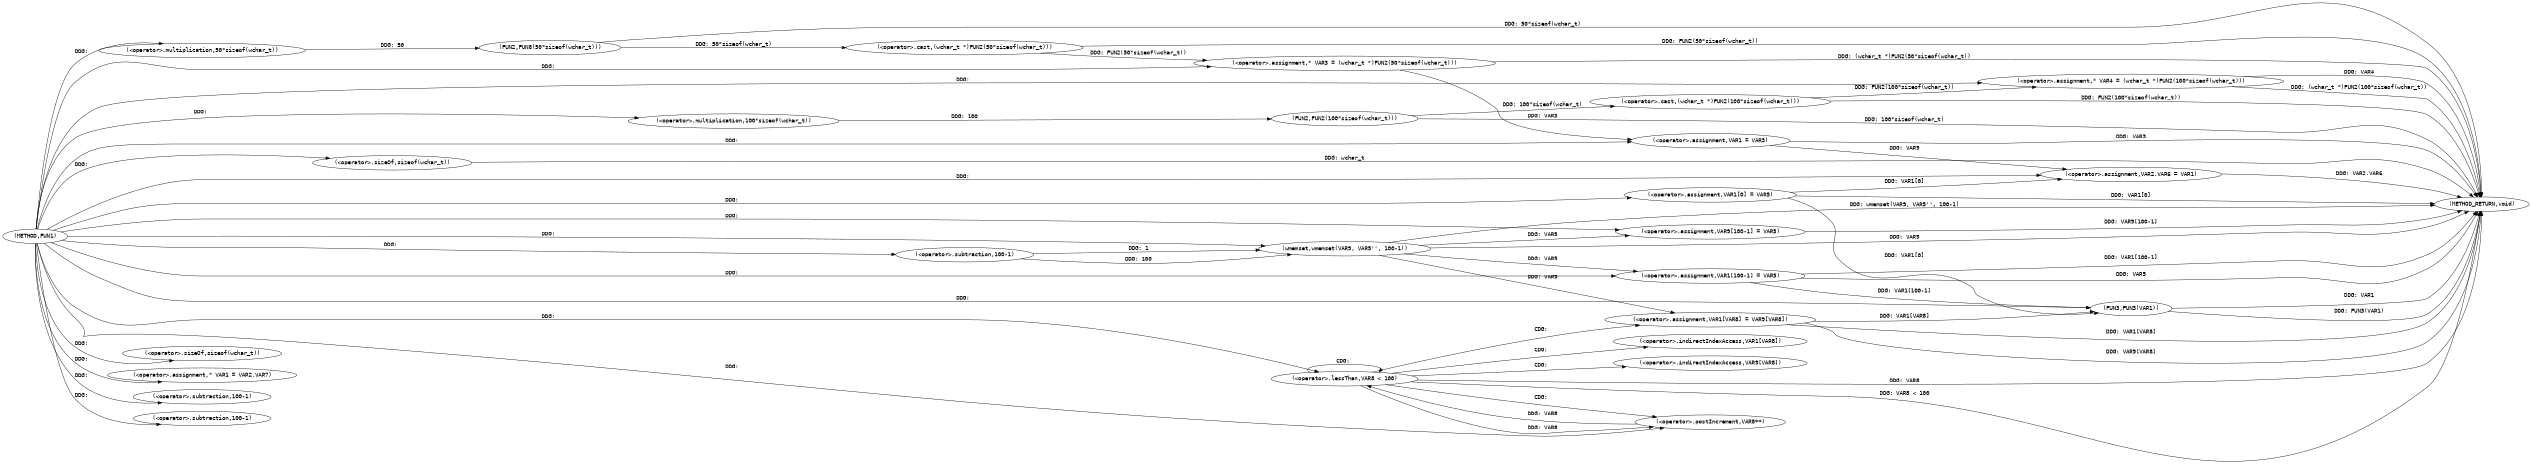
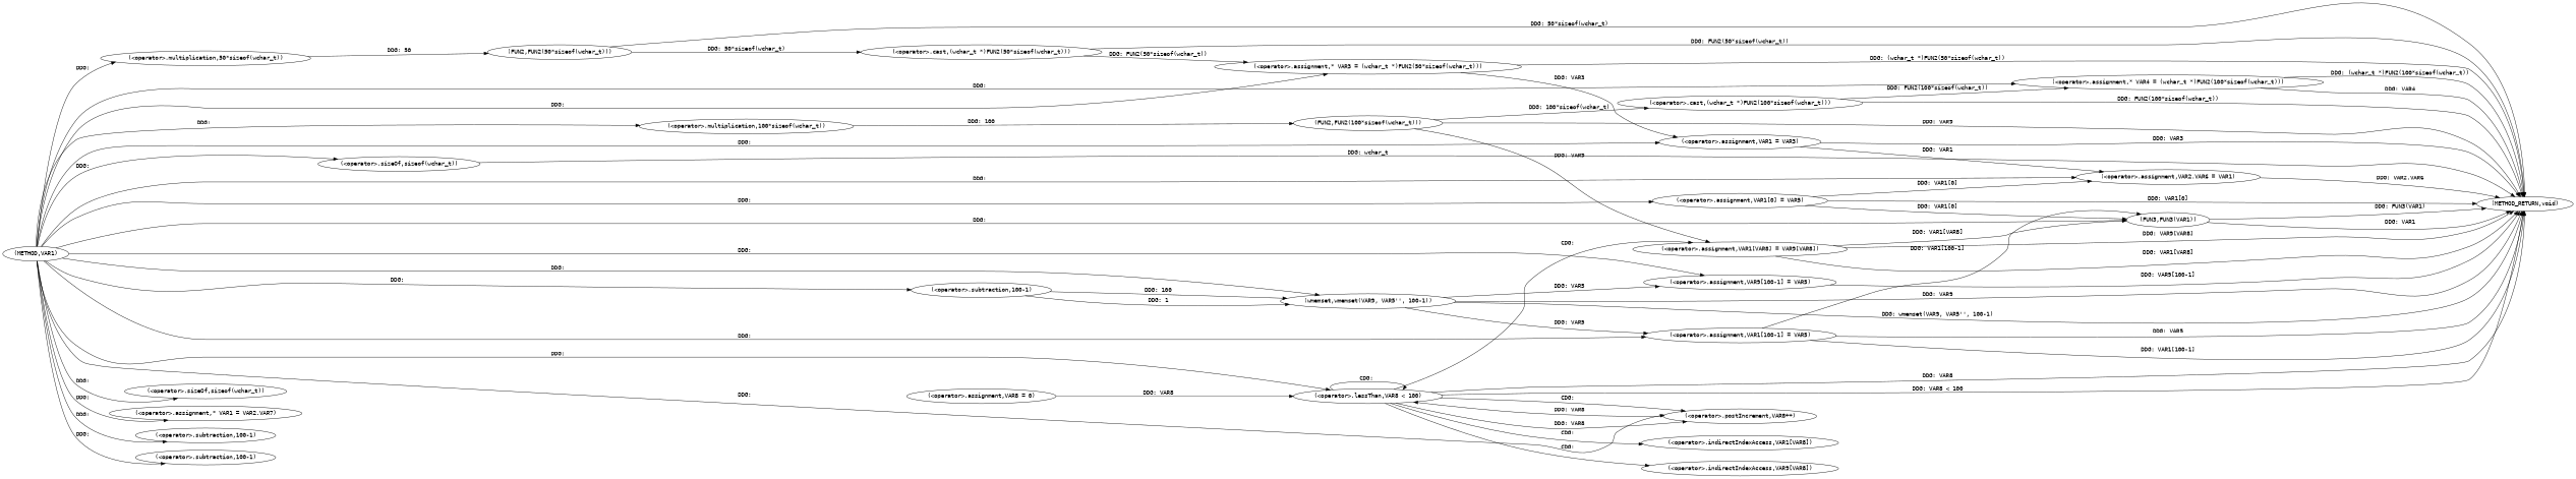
  digraph {
    fontname="DejaVu Sans Mono"
    rankdir=LR
    node [fontname="DejaVu Sans Mono"]
    edge [fontname="DejaVu Sans Mono"]
-   n1 [label="(METHOD,FUN1)"]
+   n1 [label="(METHOD,VAR1)"]
    n2 [label="(<operator>.assignment,* VAR3 = (wchar_t *)FUN2(50*sizeof(wchar_t)))"]
    n3 [label="(<operator>.multiplication,50*sizeof(wchar_t))"]
    n4 [label="(<operator>.sizeOf,sizeof(wchar_t))"]
    n5 [label="(<operator>.assignment,* VAR4 = (wchar_t *)FUN2(100*sizeof(wchar_t)))"]
    n6 [label="(<operator>.multiplication,100*sizeof(wchar_t))"]
    n7 [label="(<operator>.sizeOf,sizeof(wchar_t))"]
    n8 [label="(<operator>.assignment,VAR1 = VAR3)"]
    n9 [label="(<operator>.assignment,VAR1[0] = VAR5)"]
    n10 [label="(<operator>.assignment,VAR2.VAR6 = VAR1)"]
    n11 [label="(<operator>.assignment,* VAR1 = VAR2.VAR7)"]
    n12 [label="(wmemset,wmemset(VAR9, VAR5'', 100-1))"]
    n13 [label="(<operator>.subtraction,100-1)"]
    n14 [label="(<operator>.assignment,VAR9[100-1] = VAR5)"]
    n15 [label="(<operator>.subtraction,100-1)"]
    n16 [label="(<operator>.lessThan,VAR8 < 100)"]
    n17 [label="(<operator>.postIncrement,VAR8++)"]
    n18 [label="(<operator>.assignment,VAR1[100-1] = VAR5)"]
    n19 [label="(<operator>.subtraction,100-1)"]
    n20 [label="(FUN3,FUN3(VAR1))"]
    n21 [label="(METHOD_RETURN,void)"]
-   n22 [label="(FUN2,FUN8(50*sizeof(wchar_t)))"]
+   n22 [label="(FUN2,FUN2(50*sizeof(wchar_t)))"]
    n23 [label="(FUN2,FUN2(100*sizeof(wchar_t)))"]
    n24 [label="(<operator>.assignment,VAR1[VAR8] = VAR9[VAR8])"]
+   n25 [label="(<operator>.assignment,VAR8 = 0)"]
    n26 [label="(<operator>.indirectIndexAccess,VAR1[VAR8])"]
    n27 [label="(<operator>.indirectIndexAccess,VAR9[VAR8])"]
    n28 [label="(<operator>.cast,(wchar_t *)FUN2(50*sizeof(wchar_t)))"]
    n29 [label="(<operator>.cast,(wchar_t *)FUN2(100*sizeof(wchar_t)))"]
    n1 -> n2 [label="DDG: "]
    n1 -> n3 [label="DDG: "]
    n1 -> n4 [label="DDG: "]
    n1 -> n5 [label="DDG: "]
    n1 -> n6 [label="DDG: "]
    n1 -> n7 [label="DDG: "]
    n1 -> n8 [label="DDG: "]
    n1 -> n9 [label="DDG: "]
    n1 -> n10 [label="DDG: "]
    n1 -> n11 [label="DDG: "]
    n1 -> n12 [label="DDG: "]
    n1 -> n13 [label="DDG: "]
    n1 -> n14 [label="DDG: "]
    n1 -> n15 [label="DDG: "]
    n1 -> n16 [label="DDG: "]
    n1 -> n17 [label="DDG: "]
    n1 -> n18 [label="DDG: "]
    n1 -> n19 [label="DDG: "]
    n1 -> n20 [label="DDG: "]
    n2 -> n8 [label="DDG: VAR3"]
    n2 -> n21 [label="DDG: (wchar_t *)FUN2(50*sizeof(wchar_t))"]
    n3 -> n22 [label="DDG: 50"]
    n5 -> n21 [label="DDG: (wchar_t *)FUN2(100*sizeof(wchar_t))"]
    n5 -> n21 [label="DDG: VAR4"]
    n6 -> n23 [label="DDG: 100"]
    n7 -> n21 [label="DDG: wchar_t"]
-   n8 -> n10 [label="DDG: VAR9"]
+   n8 -> n10 [label="DDG: VAR1"]
    n8 -> n21 [label="DDG: VAR3"]
    n9 -> n10 [label="DDG: VAR1[0]"]
    n9 -> n20 [label="DDG: VAR1[0]"]
    n9 -> n21 [label="DDG: VAR1[0]"]
    n10 -> n21 [label="DDG: VAR2.VAR6"]
    n12 -> n14 [label="DDG: VAR5"]
    n12 -> n18 [label="DDG: VAR5"]
    n12 -> n21 [label="DDG: VAR9"]
    n12 -> n21 [label="DDG: wmemset(VAR9, VAR5'', 100-1)"]
-   n12 -> n24 [label="DDG: VAR9"]
+   n23 -> n24 [label="DDG: VAR9"]
    n13 -> n12 [label="DDG: 100"]
    n13 -> n12 [label="DDG: 1"]
    n14 -> n21 [label="DDG: VAR9[100-1]"]
    n16 -> n16 [label="CDG: "]
    n16 -> n17 [label="DDG: VAR8"]
    n16 -> n17 [label="CDG: "]
    n16 -> n21 [label="DDG: VAR8 < 100"]
    n16 -> n21 [label="DDG: VAR8"]
    n16 -> n24 [label="CDG: "]
    n16 -> n26 [label="CDG: "]
    n16 -> n27 [label="CDG: "]
    n17 -> n16 [label="DDG: VAR8"]
    n18 -> n20 [label="DDG: VAR1[100-1]"]
    n18 -> n21 [label="DDG: VAR1[100-1]"]
    n18 -> n21 [label="DDG: VAR5"]
    n20 -> n21 [label="DDG: VAR1"]
    n20 -> n21 [label="DDG: FUN3(VAR1)"]
    n22 -> n21 [label="DDG: 50*sizeof(wchar_t)"]
    n22 -> n28 [label="DDG: 50*sizeof(wchar_t)"]
-   n23 -> n21 [label="DDG: 100*sizeof(wchar_t)"]
+   n23 -> n21 [label="DDG: VAR9"]
    n23 -> n29 [label="DDG: 100*sizeof(wchar_t)"]
    n24 -> n20 [label="DDG: VAR1[VAR8]"]
    n24 -> n21 [label="DDG: VAR1[VAR8]"]
    n24 -> n21 [label="DDG: VAR9[VAR8]"]
+   n25 -> n16 [label="DDG: VAR8"]
    n28 -> n2 [label="DDG: FUN2(50*sizeof(wchar_t))"]
    n28 -> n21 [label="DDG: FUN2(50*sizeof(wchar_t))"]
    n29 -> n5 [label="DDG: FUN2(100*sizeof(wchar_t))"]
    n29 -> n21 [label="DDG: FUN2(100*sizeof(wchar_t))"]
  }
